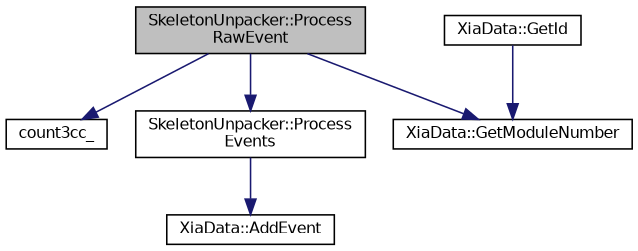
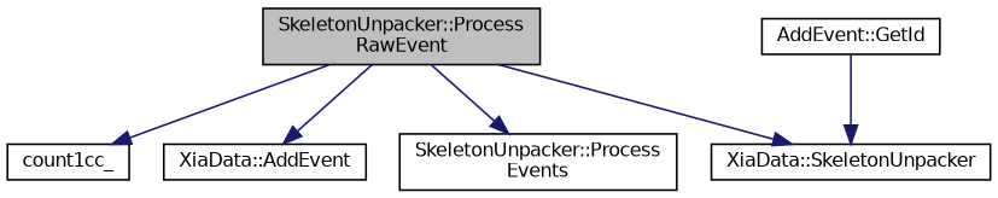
  digraph {
    rankdir=TB
    node [color=black fillcolor=white fontname=Helvetica fontsize=10 shape=record style=filled]
    edge [color=midnightblue fontname=Helvetica fontsize=10 labelfontname=Helvetica labelfontsize=10 style=solid]
    n1 [fillcolor=grey75 fontcolor=black height=0.2 label="SkeletonUnpacker::Process\lRawEvent" width=0.4]
-   n2 [height=0.2 label=count3cc_ width=0.4]
+   n2 [height=0.2 label=count1cc_ width=0.4]
    n3 [height=0.2 label="XiaData::AddEvent" width=0.4]
    n4 [height=0.2 label="SkeletonUnpacker::Process\lEvents" width=0.4]
-   n5 [height=0.2 label="XiaData::GetModuleNumber" width=0.4]
-   n6 [height=0.2 label="XiaData::GetId" width=0.4]
+   n5 [height=0.2 label="XiaData::SkeletonUnpacker" width=0.4]
+   n6 [height=0.2 label="AddEvent::GetId" width=0.4]
    n1 -> n2
-   n4 -> n3
+   n1 -> n3
    n1 -> n4
    n1 -> n5
    n6 -> n5
  }
